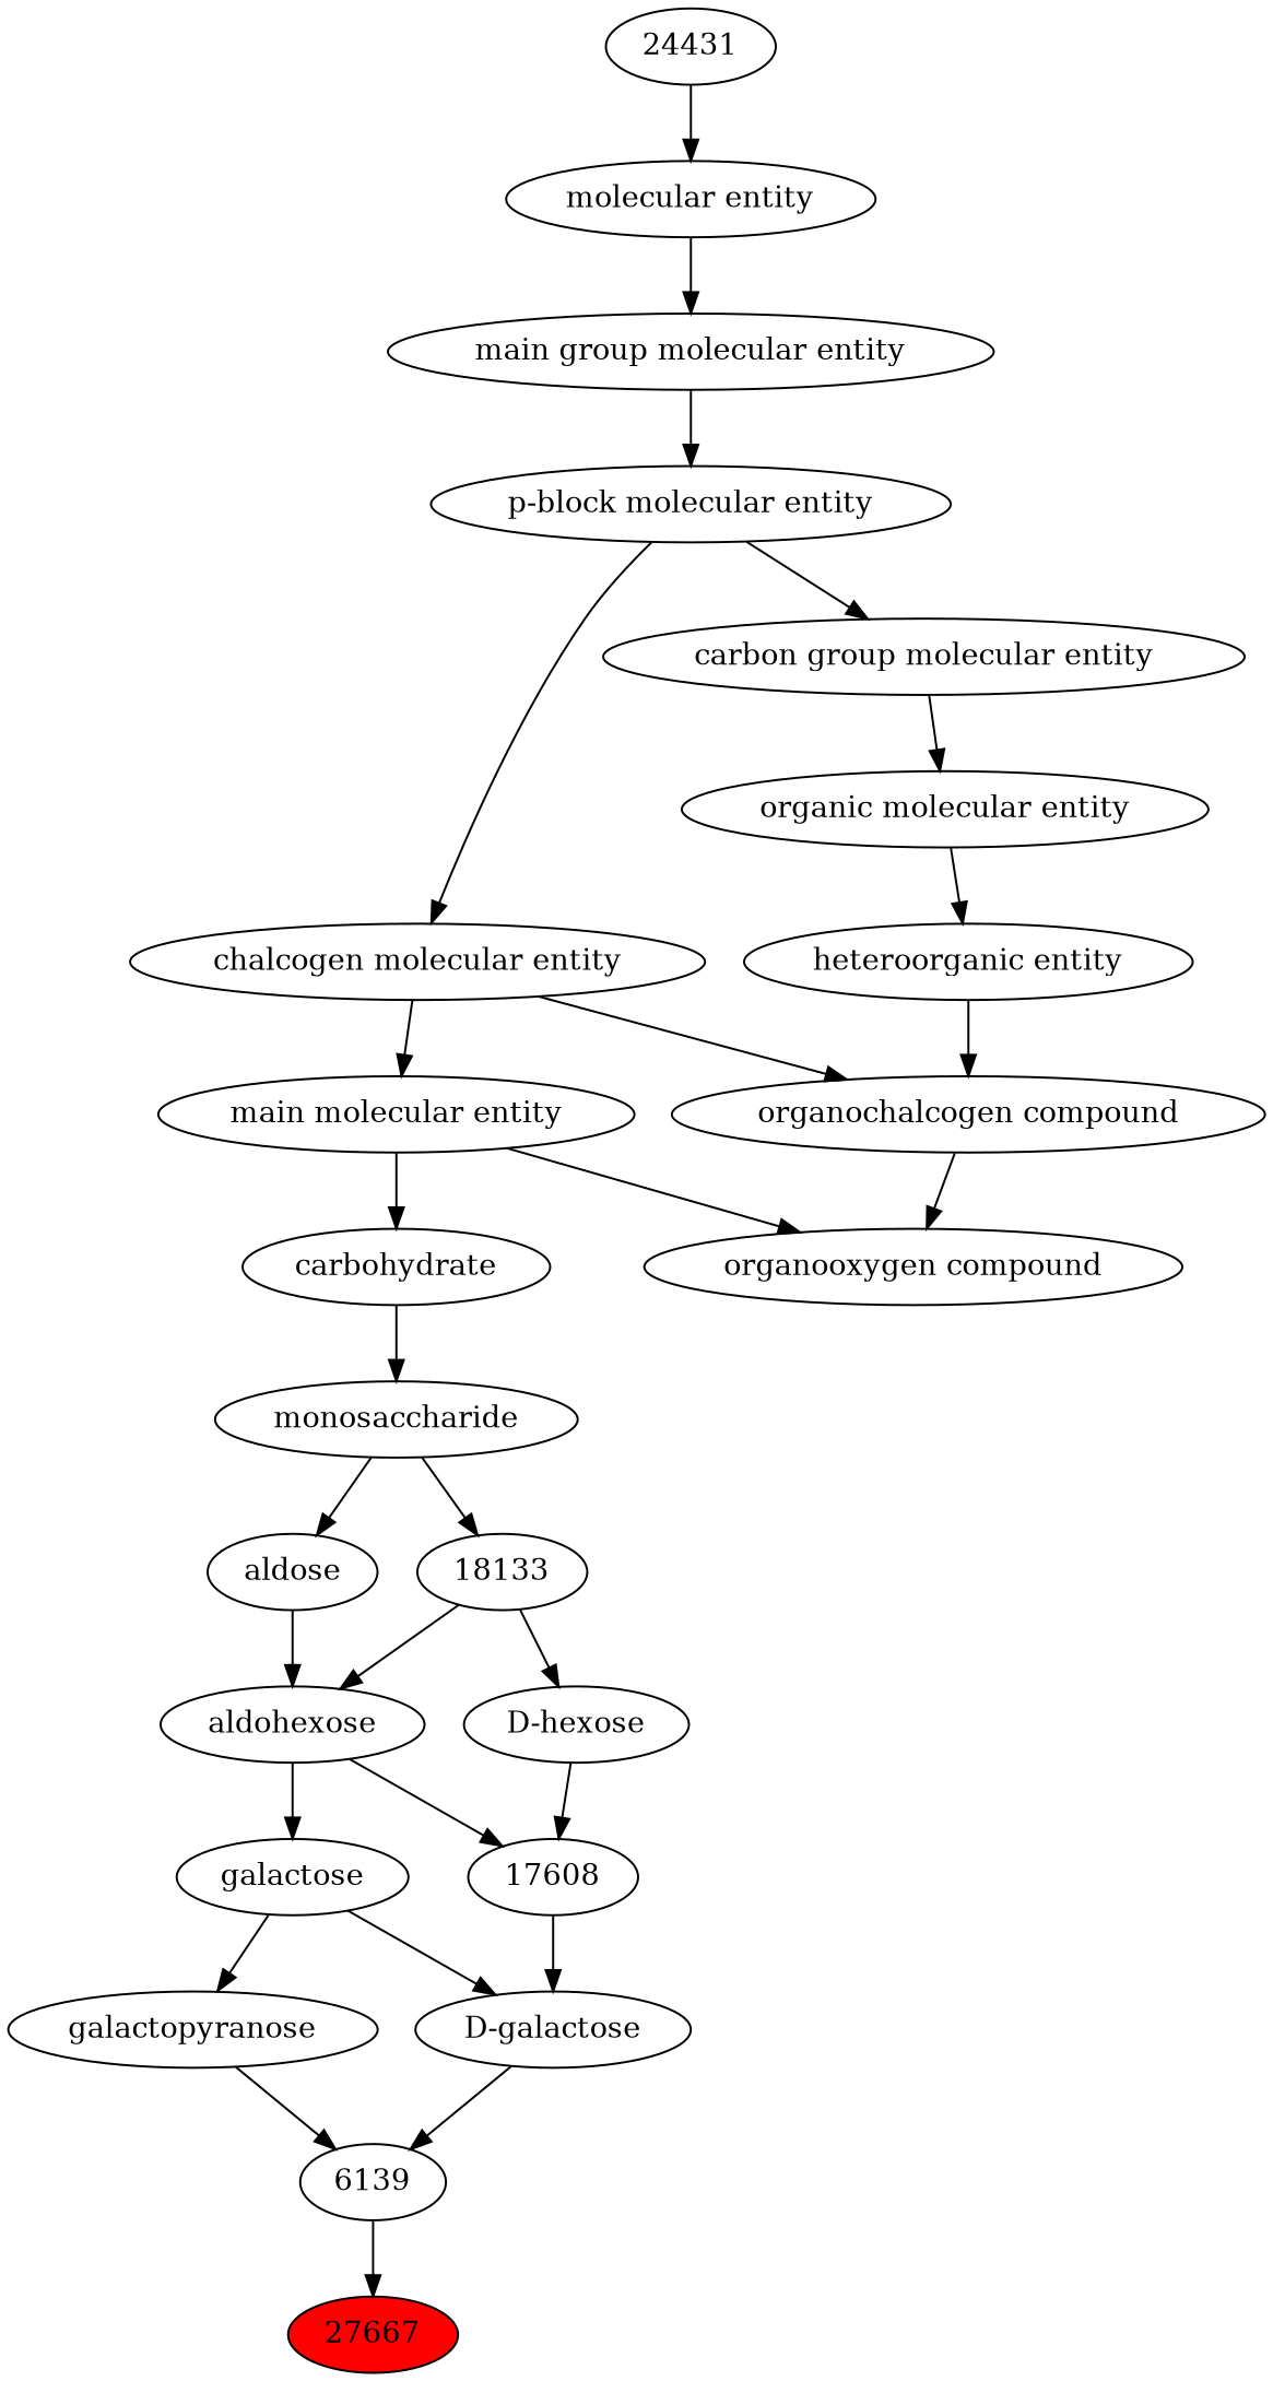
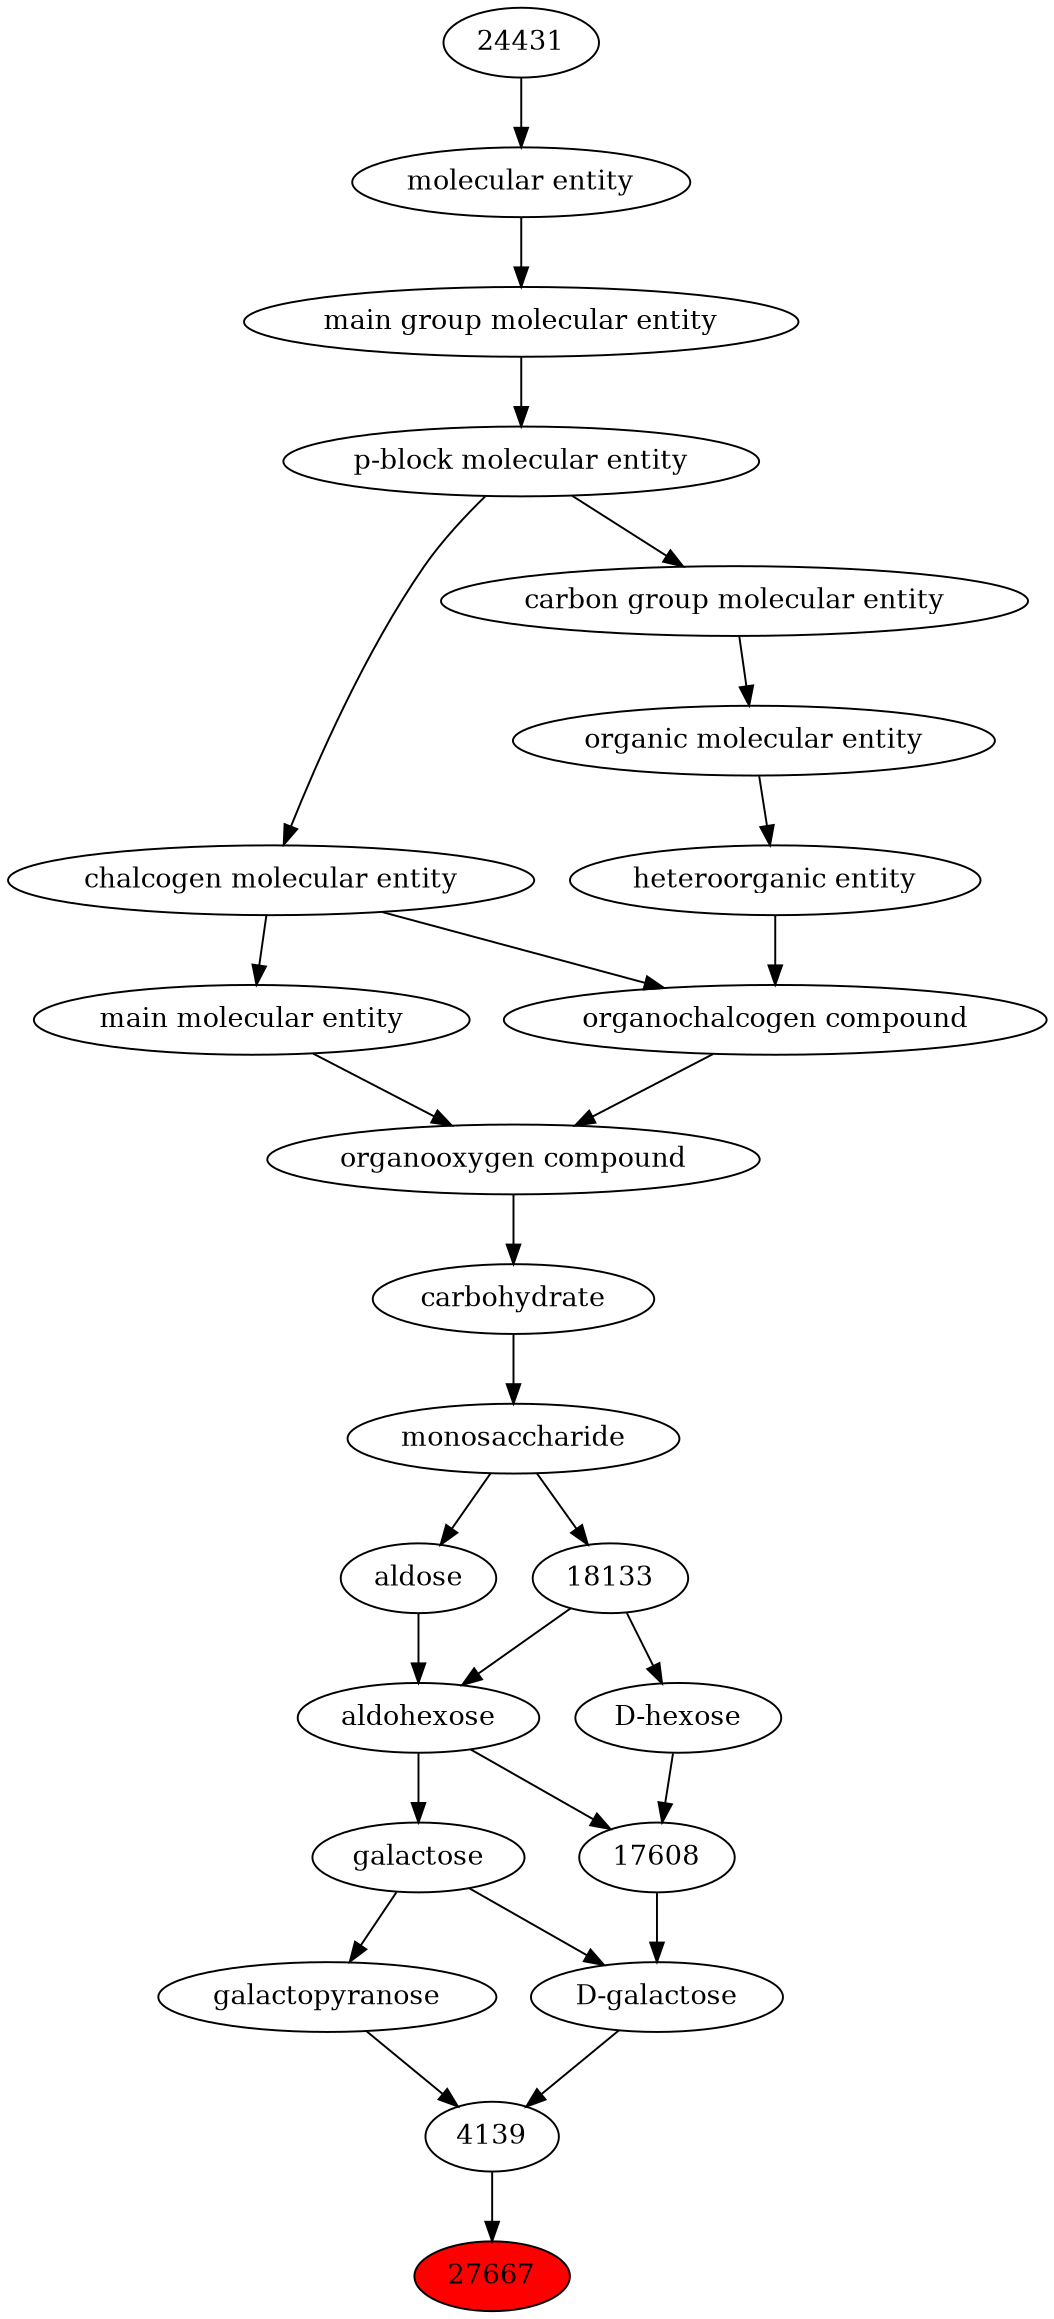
  digraph {
    n1 [fillcolor=red label=27667 style=filled]
-   n2 [label=6139]
+   n2 [label=4139]
    n3 [label=galactopyranose]
    n4 [label="D-galactose"]
    n5 [label=galactose]
    n6 [label=17608]
    n7 [label=aldohexose]
    n8 [label="D-hexose"]
    n9 [label=aldose]
    n10 [label=18133]
    n11 [label=monosaccharide]
    n12 [label=carbohydrate]
    n13 [label="organooxygen compound"]
    n14 [label="organochalcogen compound"]
    n15 [label="main molecular entity"]
    n16 [label="heteroorganic entity"]
    n17 [label="chalcogen molecular entity"]
    n18 [label="organic molecular entity"]
    n19 [label="p-block molecular entity"]
    n20 [label="carbon group molecular entity"]
    n21 [label="main group molecular entity"]
    n22 [label="molecular entity"]
    n23 [label=24431]
    n2 -> n1
    n3 -> n2
    n4 -> n2
    n5 -> n3
    n5 -> n4
    n6 -> n4
    n7 -> n5
    n7 -> n6
    n8 -> n6
    n9 -> n7
    n10 -> n7
    n10 -> n8
    n11 -> n9
    n11 -> n10
    n12 -> n11
-   n15 -> n12
+   n13 -> n12
    n14 -> n13
    n15 -> n13
    n16 -> n14
    n17 -> n14
    n17 -> n15
    n18 -> n16
    n19 -> n17
    n19 -> n20
    n20 -> n18
    n21 -> n19
    n22 -> n21
    n23 -> n22
  }
